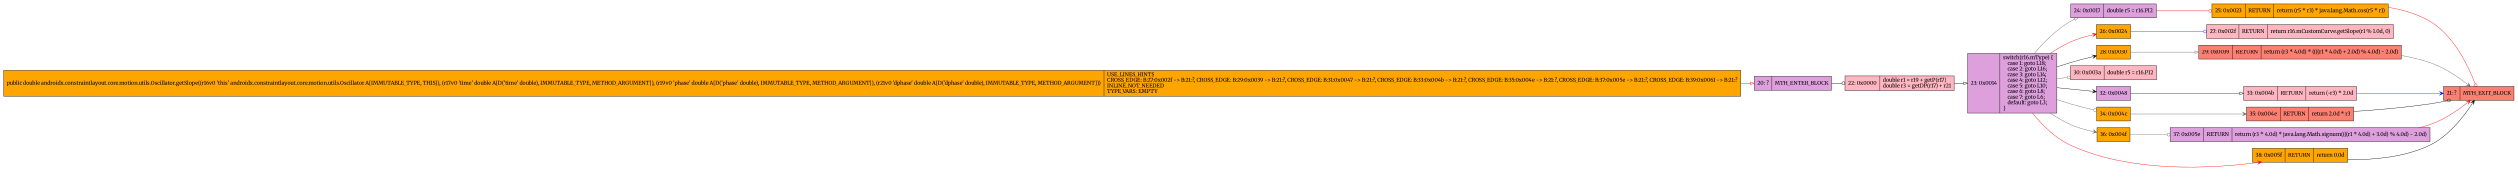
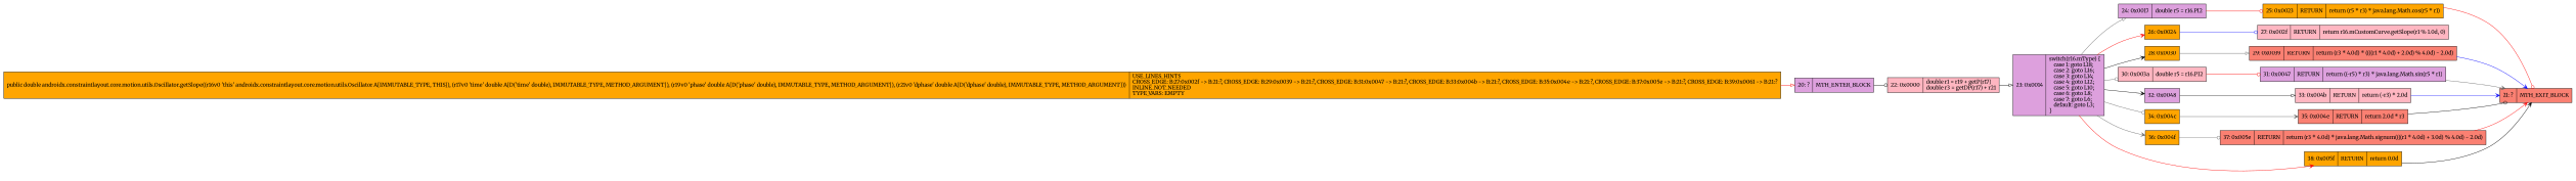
  digraph {
    fontname=Merriweather
    rankdir=LR
    node [fillcolor=orange fontname=Merriweather shape=record style=filled]
    edge [arrowhead=vee color=gray40 fontname=Merriweather]
    n1 [fillcolor=plum label="{20\:\ ?|MTH_ENTER_BLOCK\l}"]
    n2 [fillcolor=lightpink label="{22\:\ 0x0000|double r1 = r19 + getP(r17)\ldouble r3 = getDP(r17) + r21\l}"]
    n3 [fillcolor=plum label="{23\:\ 0x0014|switch(r16.mType) \{\l    case 1: goto L18;\l    case 2: goto L16;\l    case 3: goto L14;\l    case 4: goto L12;\l    case 5: goto L10;\l    case 6: goto L8;\l    case 7: goto L6;\l    default: goto L3;\l\}\l}"]
    n4 [fillcolor=plum label="{24\:\ 0x0017|double r5 = r16.PI2\l}"]
    n5 [label="{26\:\ 0x0024}"]
    n6 [label="{28\:\ 0x0030}"]
    n7 [fillcolor=lightpink label="{30\:\ 0x003a|double r5 = r16.PI2\l}"]
    n8 [fillcolor=plum label="{32\:\ 0x0048}"]
    n9 [label="{34\:\ 0x004c}"]
    n10 [label="{36\:\ 0x004f}"]
    n11 [label="{38\:\ 0x005f|RETURN\l|return 0.0d\l}"]
    n12 [label="{25\:\ 0x0023|RETURN\l|return (r5 * r3) * java.lang.Math.cos(r5 * r1)\l}"]
    n13 [fillcolor=lightpink label="{27\:\ 0x002f|RETURN\l|return r16.mCustomCurve.getSlope(r1 % 1.0d, 0)\l}"]
    n14 [fillcolor=salmon label="{29\:\ 0x0039|RETURN\l|return (r3 * 4.0d) * ((((r1 * 4.0d) + 2.0d) % 4.0d) \- 2.0d)\l}"]
+   n15 [fillcolor=plum label="{31\:\ 0x0047|RETURN\l|return ((\-r5) * r3) * java.lang.Math.sin(r5 * r1)\l}"]
    n16 [fillcolor=lightpink label="{33\:\ 0x004b|RETURN\l|return (\-r3) * 2.0d\l}"]
    n17 [fillcolor=salmon label="{35\:\ 0x004e|RETURN\l|return 2.0d * r3\l}"]
-   n18 [fillcolor=plum label="{37\:\ 0x005e|RETURN\l|return (r3 * 4.0d) * java.lang.Math.signum((((r1 * 4.0d) + 3.0d) % 4.0d) \- 2.0d)\l}"]
+   n18 [fillcolor=salmon label="{37\:\ 0x005e|RETURN\l|return (r3 * 4.0d) * java.lang.Math.signum((((r1 * 4.0d) + 3.0d) % 4.0d) \- 2.0d)\l}"]
    n19 [fillcolor=salmon label="{21\:\ ?|MTH_EXIT_BLOCK\l}"]
    n20 [label="{public double androidx.constraintlayout.core.motion.utils.Oscillator.getSlope((r16v0 'this' androidx.constraintlayout.core.motion.utils.Oscillator A[IMMUTABLE_TYPE, THIS]), (r17v0 'time' double A[D('time' double), IMMUTABLE_TYPE, METHOD_ARGUMENT]), (r19v0 'phase' double A[D('phase' double), IMMUTABLE_TYPE, METHOD_ARGUMENT]), (r21v0 'dphase' double A[D('dphase' double), IMMUTABLE_TYPE, METHOD_ARGUMENT]))  | USE_LINES_HINTS\lCROSS_EDGE: B:27:0x002f \-\> B:21:?, CROSS_EDGE: B:29:0x0039 \-\> B:21:?, CROSS_EDGE: B:31:0x0047 \-\> B:21:?, CROSS_EDGE: B:33:0x004b \-\> B:21:?, CROSS_EDGE: B:35:0x004e \-\> B:21:?, CROSS_EDGE: B:37:0x005e \-\> B:21:?, CROSS_EDGE: B:39:0x0061 \-\> B:21:?\lINLINE_NOT_NEEDED\lTYPE_VARS: EMPTY\l}"]
    n1 -> n2 [arrowhead=odot color=black]
    n2 -> n3 [arrowhead=onormal color=black]
    n3 -> n4 [arrowhead=onormal]
    n3 -> n5 [color=red]
    n3 -> n6 [color=black]
    n3 -> n7 [arrowhead=odot]
    n3 -> n8 [color=black]
    n3 -> n9 [arrowhead=odot]
    n3 -> n10
    n3 -> n11 [color=red]
    n4 -> n12 [arrowhead=odot color=red]
    n5 -> n13 [arrowhead=odot color=blue]
    n6 -> n14 [arrowhead=onormal]
+   n7 -> n15 [arrowhead=odot color=red]
    n8 -> n16 [arrowhead=onormal color=black]
    n9 -> n17
    n10 -> n18 [arrowhead=odot]
    n11 -> n19 [color=black]
    n12 -> n19 [arrowhead=odot color=red]
-   n14 -> n19
+   n14 -> n19 [color=blue]
+   n15 -> n19
    n16 -> n19 [color=blue]
    n17 -> n19 [arrowhead=odot color=black]
    n18 -> n19 [color=red]
    n20 -> n1 [arrowhead=onormal color=red]
  }
